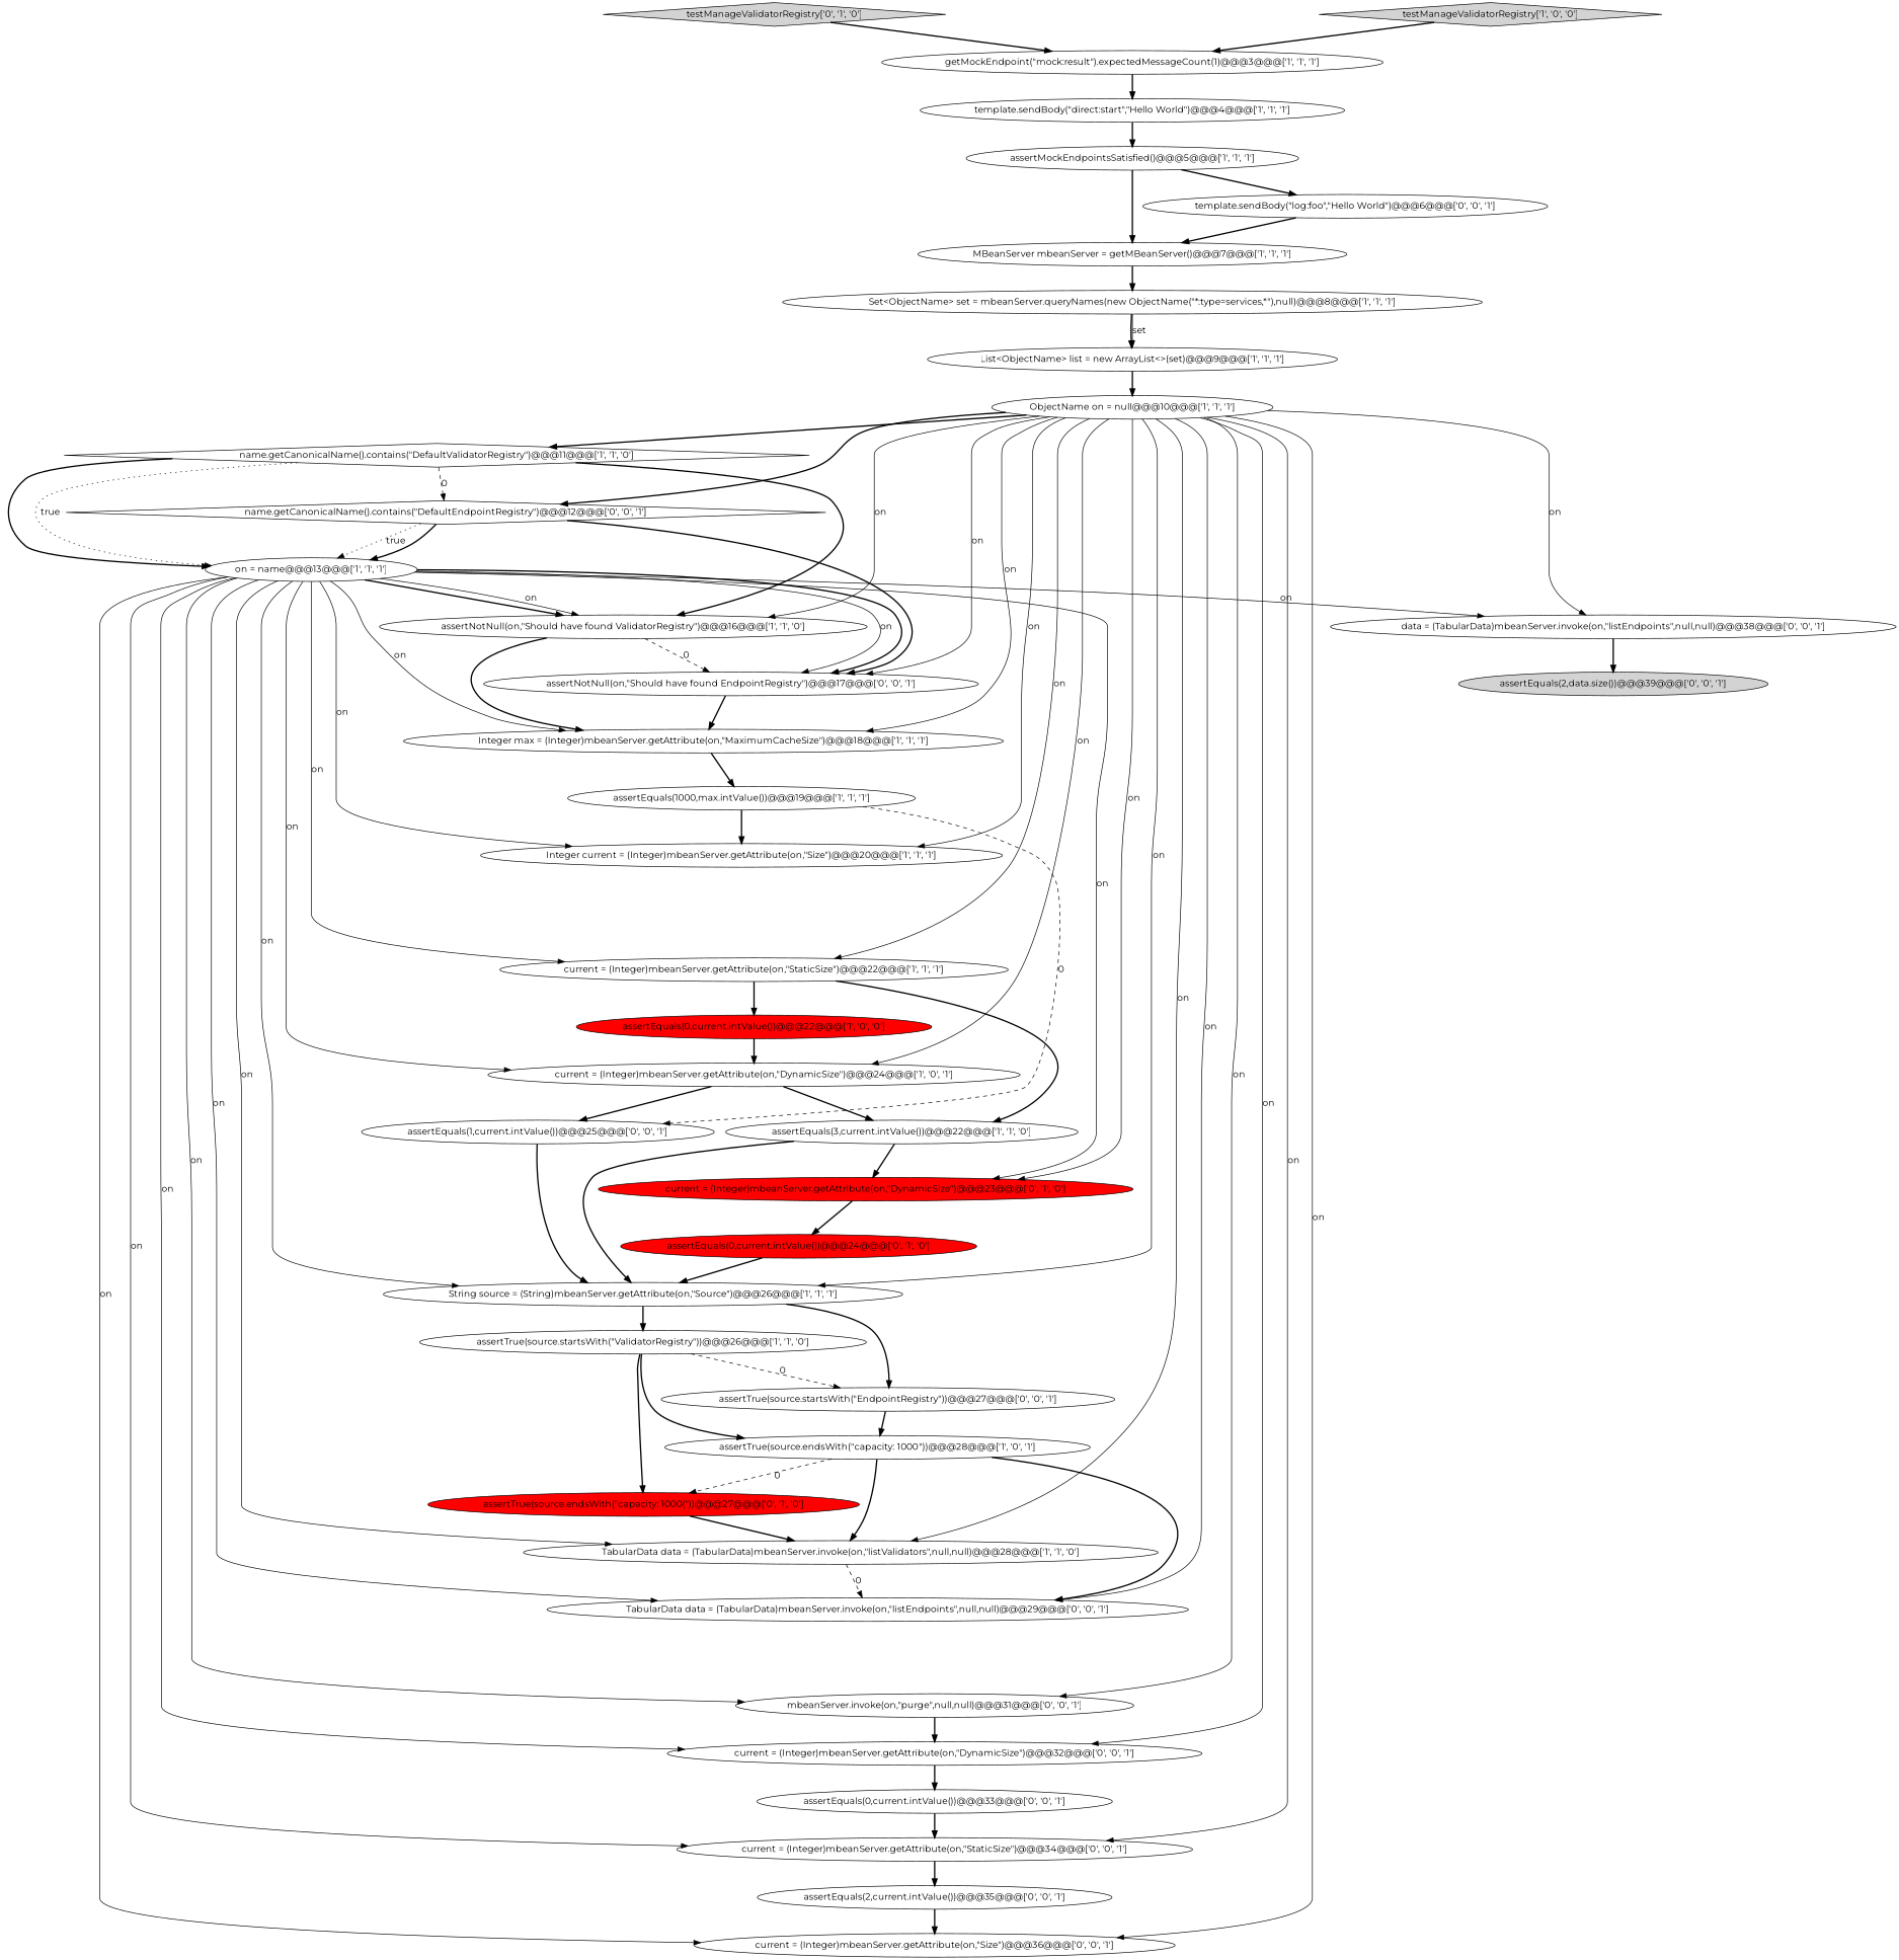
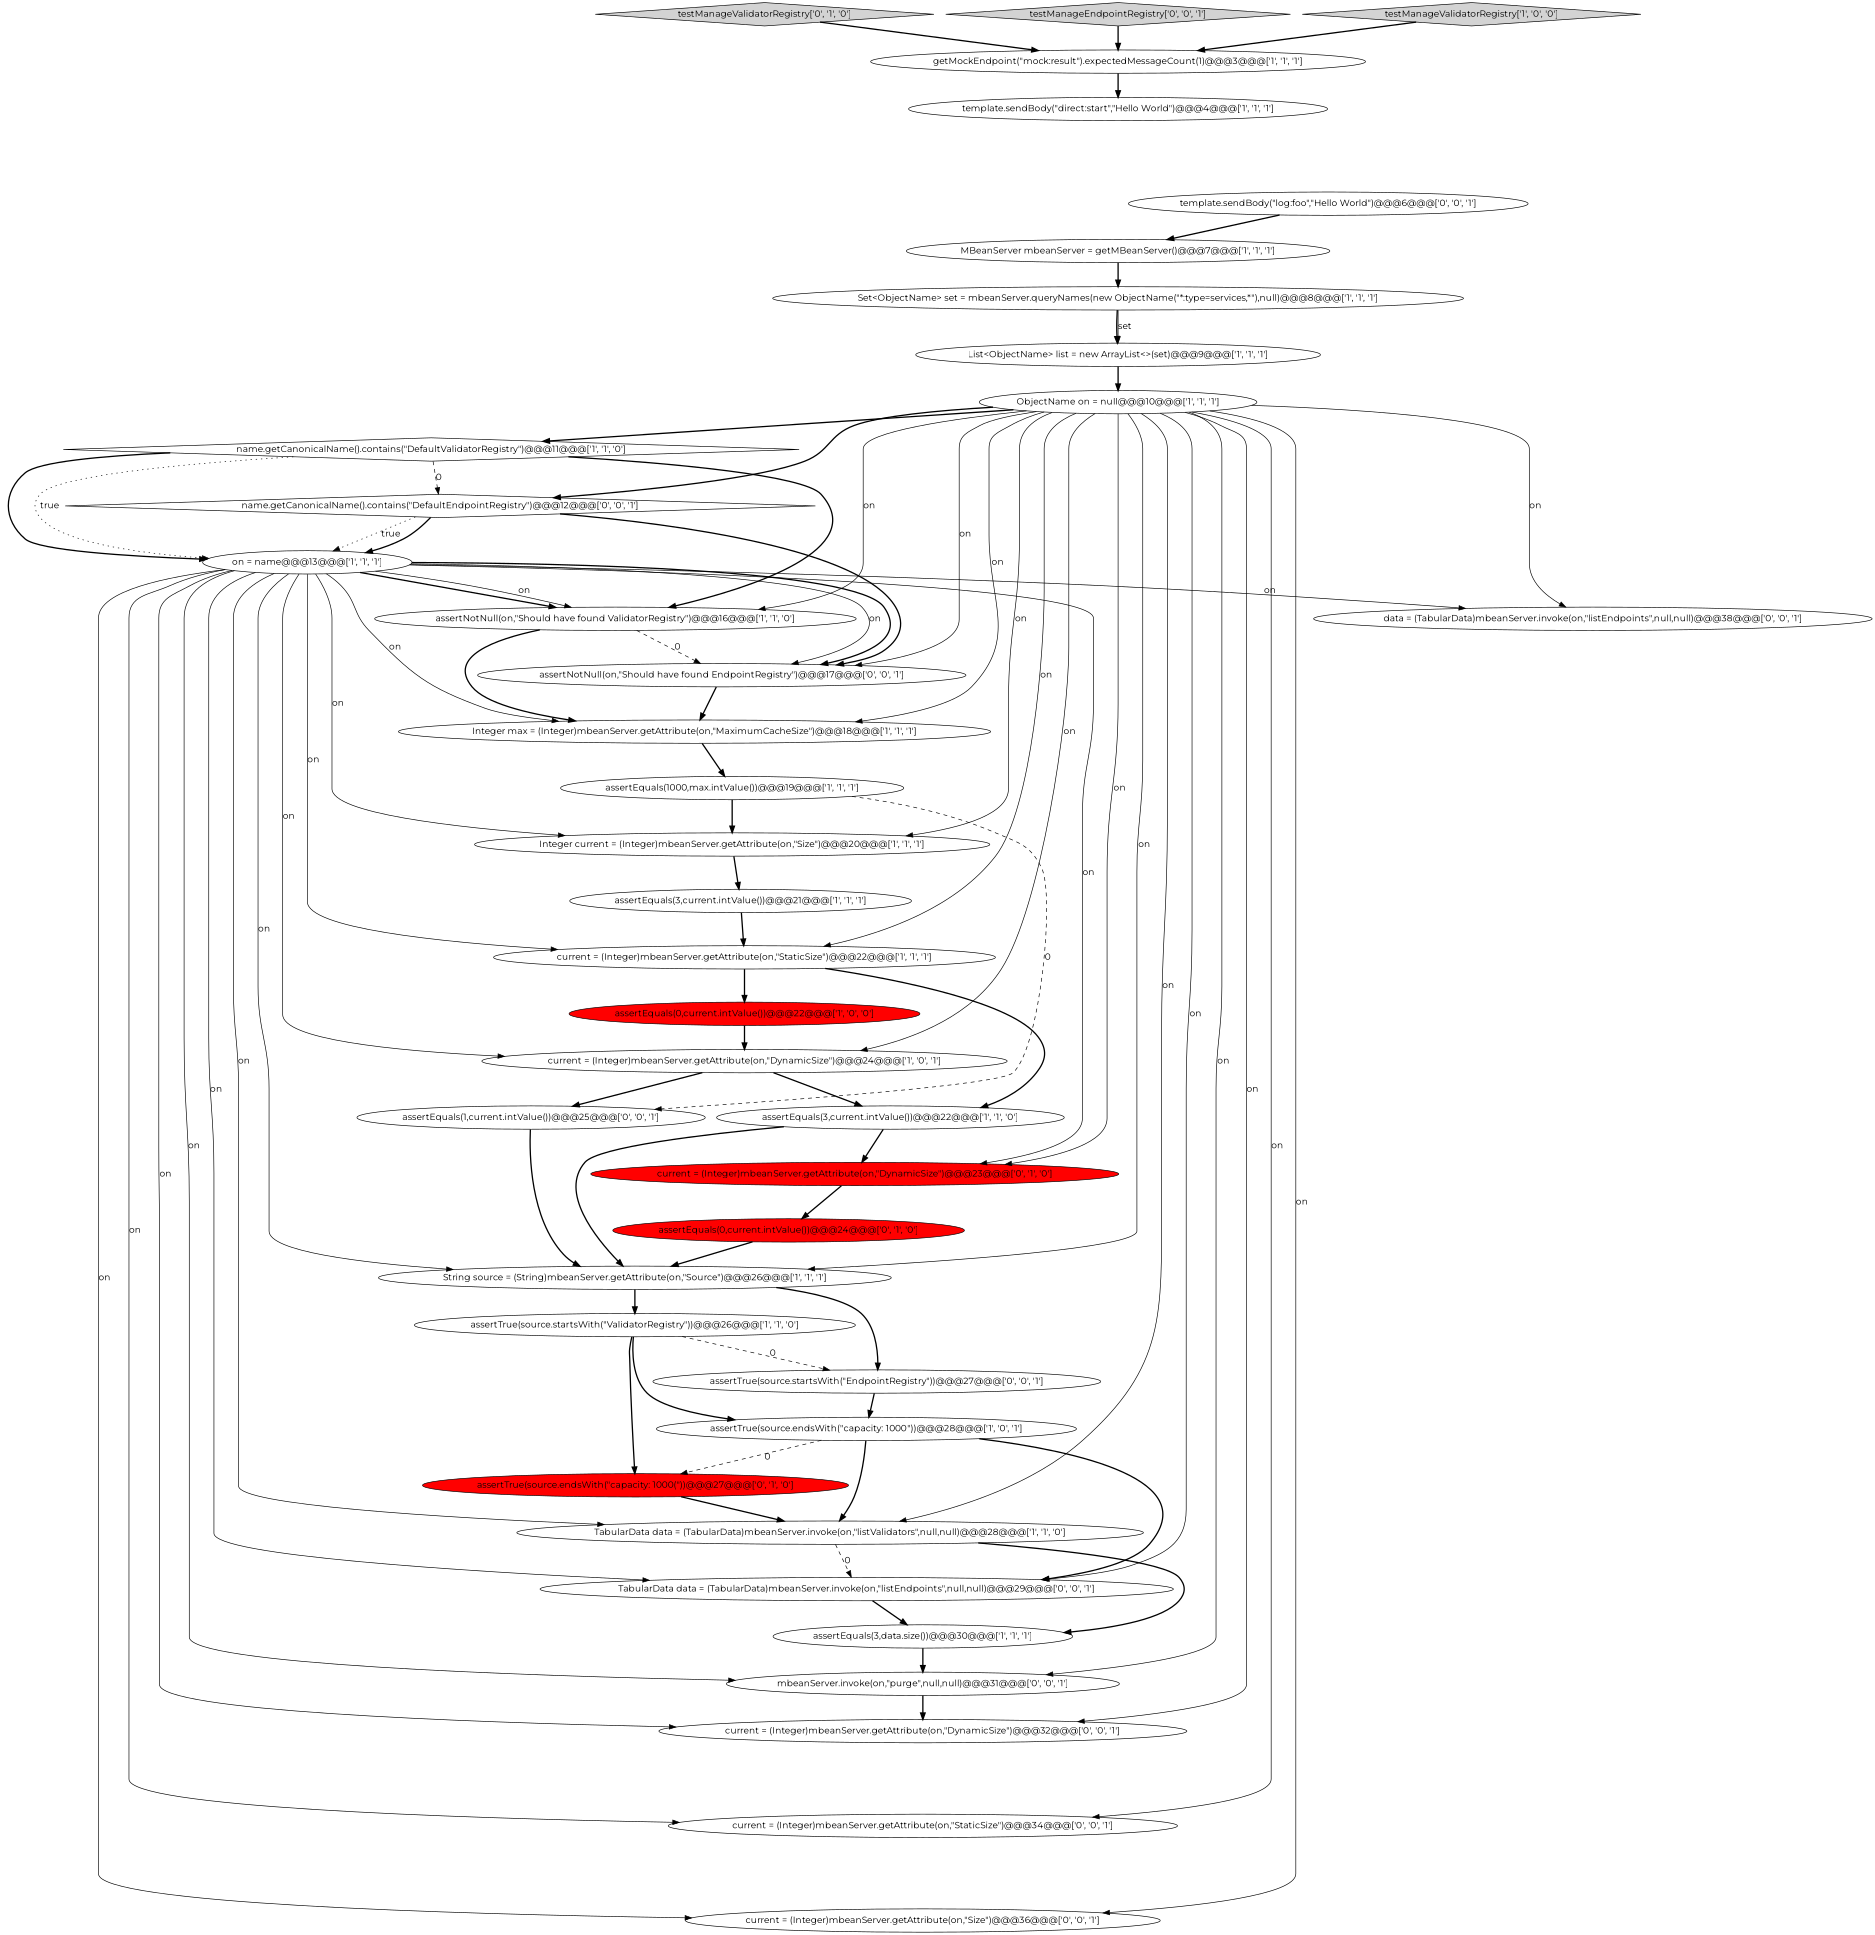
  digraph {
    fontname=Montserrat
    node [fillcolor=white fontname=Montserrat shape=ellipse style=filled]
    edge [fontname=Montserrat style=bold]
    n1 [label="on = name@@@13@@@['1', '1', '1']"]
    n2 [label="TabularData data = (TabularData)mbeanServer.invoke(on,\"listEndpoints\",null,null)@@@29@@@['0', '0', '1']"]
    n3 [label="data = (TabularData)mbeanServer.invoke(on,\"listEndpoints\",null,null)@@@38@@@['0', '0', '1']"]
    n4 [label="String source = (String)mbeanServer.getAttribute(on,\"Source\")@@@26@@@['1', '1', '1']"]
    n5 [label="current = (Integer)mbeanServer.getAttribute(on,\"DynamicSize\")@@@24@@@['1', '0', '1']"]
    n6 [label="mbeanServer.invoke(on,\"purge\",null,null)@@@31@@@['0', '0', '1']"]
    n7 [label="current = (Integer)mbeanServer.getAttribute(on,\"StaticSize\")@@@34@@@['0', '0', '1']"]
    n8 [label="Integer max = (Integer)mbeanServer.getAttribute(on,\"MaximumCacheSize\")@@@18@@@['1', '1', '1']"]
    n9 [label="TabularData data = (TabularData)mbeanServer.invoke(on,\"listValidators\",null,null)@@@28@@@['1', '1', '0']"]
    n10 [label="current = (Integer)mbeanServer.getAttribute(on,\"Size\")@@@36@@@['0', '0', '1']"]
    n11 [label="current = (Integer)mbeanServer.getAttribute(on,\"StaticSize\")@@@22@@@['1', '1', '1']"]
    n12 [label="assertNotNull(on,\"Should have found ValidatorRegistry\")@@@16@@@['1', '1', '0']"]
    n13 [fillcolor=red label="current = (Integer)mbeanServer.getAttribute(on,\"DynamicSize\")@@@23@@@['0', '1', '0']"]
    n14 [label="assertNotNull(on,\"Should have found EndpointRegistry\")@@@17@@@['0', '0', '1']"]
    n15 [label="current = (Integer)mbeanServer.getAttribute(on,\"DynamicSize\")@@@32@@@['0', '0', '1']"]
    n16 [label="Integer current = (Integer)mbeanServer.getAttribute(on,\"Size\")@@@20@@@['1', '1', '1']"]
-   n18 [fillcolor=lightgray label="assertEquals(2,data.size())@@@39@@@['0', '0', '1']"]
+   n17 [label="assertEquals(3,data.size())@@@30@@@['1', '1', '1']"]
    n19 [label="assertTrue(source.startsWith(\"ValidatorRegistry\"))@@@26@@@['1', '1', '0']"]
    n20 [label="assertTrue(source.startsWith(\"EndpointRegistry\"))@@@27@@@['0', '0', '1']"]
    n21 [label="assertEquals(1,current.intValue())@@@25@@@['0', '0', '1']"]
    n22 [label="assertEquals(3,current.intValue())@@@22@@@['1', '1', '0']"]
-   n23 [label="assertEquals(2,current.intValue())@@@35@@@['0', '0', '1']"]
    n24 [label="assertEquals(1000,max.intValue())@@@19@@@['1', '1', '1']"]
    n25 [fillcolor=red label="assertEquals(0,current.intValue())@@@22@@@['1', '0', '0']"]
    n26 [fillcolor=red label="assertEquals(0,current.intValue())@@@24@@@['0', '1', '0']"]
-   n27 [label="assertEquals(0,current.intValue())@@@33@@@['0', '0', '1']"]
+   n28 [label="assertEquals(3,current.intValue())@@@21@@@['1', '1', '1']"]
    n29 [fillcolor=red label="assertTrue(source.endsWith(\"capacity: 1000(\"))@@@27@@@['0', '1', '0']"]
    n30 [label="name.getCanonicalName().contains(\"DefaultValidatorRegistry\")@@@11@@@['1', '1', '0']" shape=diamond]
    n31 [label="name.getCanonicalName().contains(\"DefaultEndpointRegistry\")@@@12@@@['0', '0', '1']" shape=diamond]
    n32 [fillcolor=lightgray label="testManageValidatorRegistry['0', '1', '0']" shape=diamond]
    n33 [label="getMockEndpoint(\"mock:result\").expectedMessageCount(1)@@@3@@@['1', '1', '1']"]
    n34 [label="template.sendBody(\"direct:start\",\"Hello World\")@@@4@@@['1', '1', '1']"]
    n35 [label="assertTrue(source.endsWith(\"capacity: 1000\"))@@@28@@@['1', '0', '1']"]
-   n36 [label="assertMockEndpointsSatisfied()@@@5@@@['1', '1', '1']"]
    n37 [label="List<ObjectName> list = new ArrayList<>(set)@@@9@@@['1', '1', '1']"]
    n38 [label="ObjectName on = null@@@10@@@['1', '1', '1']"]
    n39 [label="Set<ObjectName> set = mbeanServer.queryNames(new ObjectName(\"*:type=services,*\"),null)@@@8@@@['1', '1', '1']"]
    n40 [label="MBeanServer mbeanServer = getMBeanServer()@@@7@@@['1', '1', '1']"]
    n41 [label="template.sendBody(\"log:foo\",\"Hello World\")@@@6@@@['0', '0', '1']"]
+   n42 [fillcolor=lightgray label="testManageEndpointRegistry['0', '0', '1']" shape=diamond]
    n43 [fillcolor=lightgray label="testManageValidatorRegistry['1', '0', '0']" shape=diamond]
    n1 -> n2 [label=on style=solid]
    n1 -> n3 [label=on style=solid]
    n1 -> n4 [label=on style=solid]
    n1 -> n5 [label=on style=solid]
    n1 -> n6 [label=on style=solid]
    n1 -> n7 [label=on style=solid]
    n1 -> n8 [label=on style=solid]
    n1 -> n9 [label=on style=solid]
    n1 -> n10 [label=on style=solid]
    n1 -> n11 [label=on style=solid]
    n1 -> n12
    n1 -> n12 [label=on style=solid]
    n1 -> n13 [label=on style=solid]
    n1 -> n14 [label=on style=solid]
    n1 -> n14
    n1 -> n15 [label=on style=solid]
    n1 -> n16 [label=on style=solid]
-   n3 -> n18
+   n2 -> n17
    n4 -> n19
    n4 -> n20
    n5 -> n21
    n5 -> n22
    n6 -> n15
-   n7 -> n23
    n8 -> n24
    n9 -> n2 [label=0 style=dashed]
+   n9 -> n17
    n11 -> n22
    n11 -> n25
    n12 -> n8
    n12 -> n14 [label=0 style=dashed]
    n13 -> n26
    n14 -> n8
-   n15 -> n27
+   n16 -> n28
+   n17 -> n6
    n19 -> n20 [label=0 style=dashed]
    n19 -> n29
    n19 -> n35
    n20 -> n35
    n21 -> n4
    n22 -> n4
    n22 -> n13
-   n23 -> n10
    n24 -> n16
    n24 -> n21 [label=0 style=dashed]
    n25 -> n5
    n26 -> n4
-   n27 -> n7
+   n28 -> n11
    n29 -> n9
    n30 -> n1
    n30 -> n1 [label=true style=dotted]
    n30 -> n12
    n30 -> n31 [label=0 style=dashed]
    n31 -> n1 [label=true style=dotted]
    n31 -> n1
    n31 -> n14
    n32 -> n33
    n33 -> n34
-   n34 -> n36
    n35 -> n2
    n35 -> n9
    n35 -> n29 [label=0 style=dashed]
-   n36 -> n40
-   n36 -> n41
    n37 -> n38
    n38 -> n2 [label=on style=solid]
    n38 -> n3 [label=on style=solid]
    n38 -> n4 [label=on style=solid]
    n38 -> n5 [label=on style=solid]
    n38 -> n6 [label=on style=solid]
    n38 -> n7 [label=on style=solid]
    n38 -> n8 [label=on style=solid]
    n38 -> n9 [label=on style=solid]
    n38 -> n10 [label=on style=solid]
    n38 -> n11 [label=on style=solid]
    n38 -> n12 [label=on style=solid]
    n38 -> n13 [label=on style=solid]
    n38 -> n14 [label=on style=solid]
    n38 -> n15 [label=on style=solid]
    n38 -> n16 [label=on style=solid]
    n38 -> n30
    n38 -> n31
    n39 -> n37
    n39 -> n37 [label=set style=solid]
    n40 -> n39
    n41 -> n40
+   n42 -> n33
    n43 -> n33
  }
